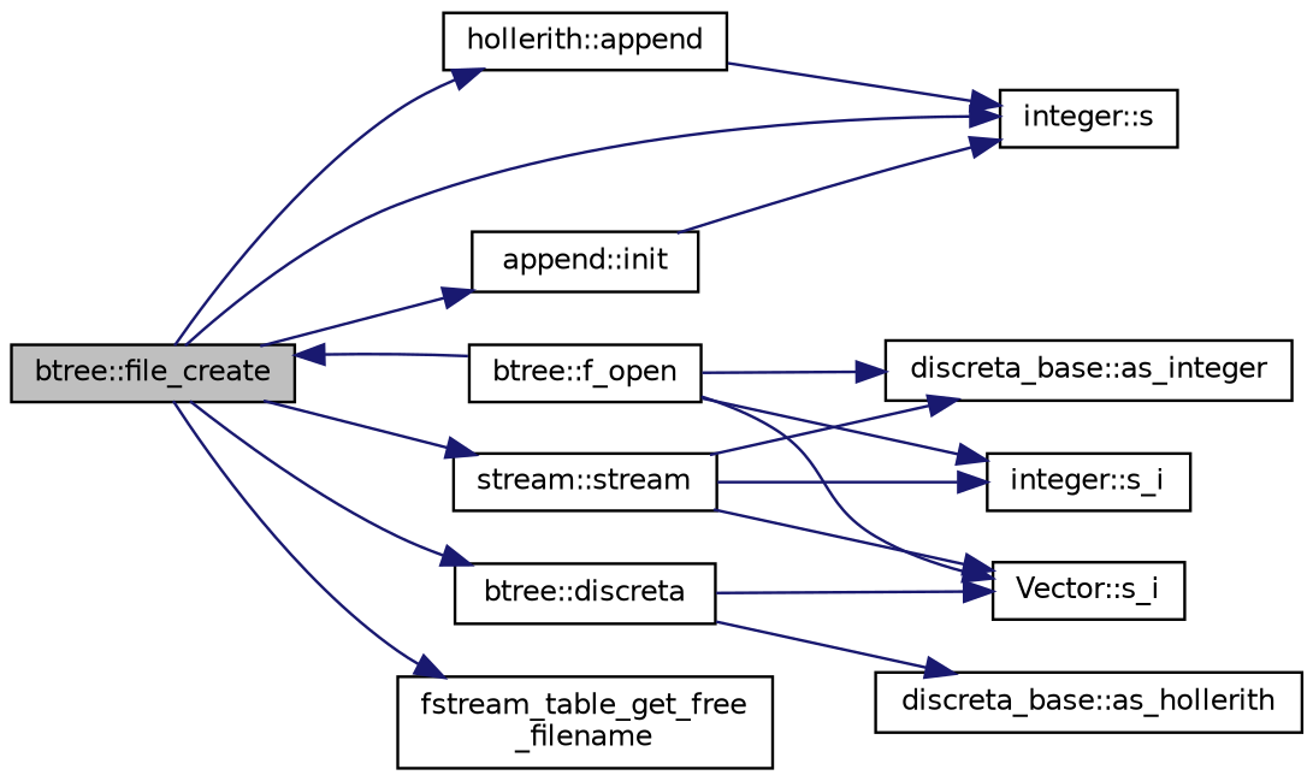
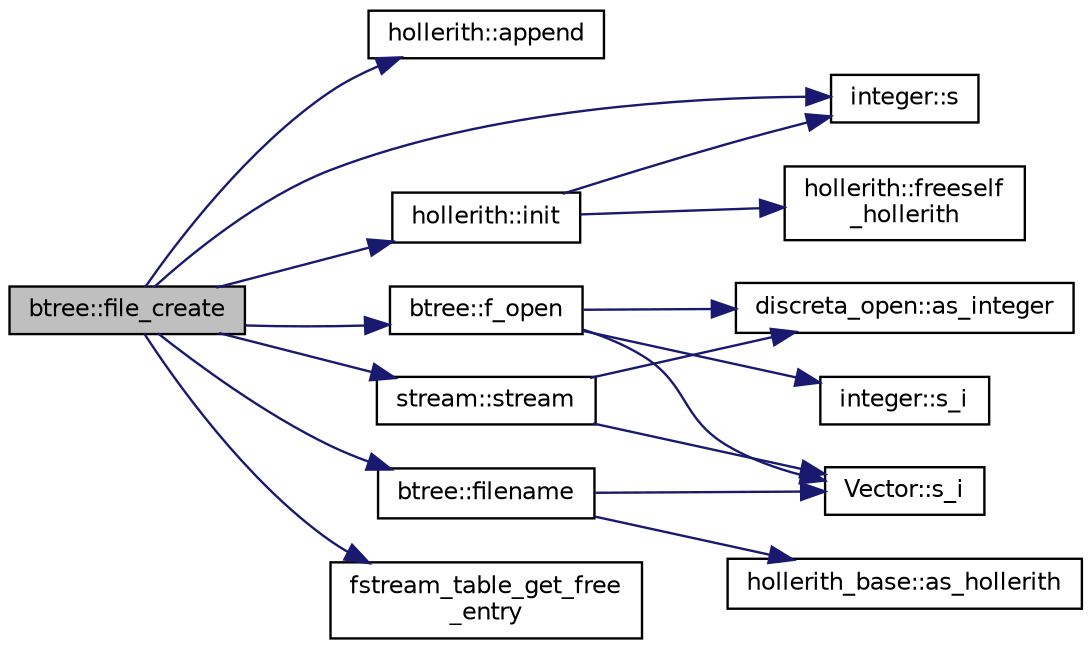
  digraph {
    rankdir=LR
    node [color=black fillcolor=white fontname=Helvetica fontsize=10 shape=record style=filled]
    edge [color=midnightblue fontname=Helvetica fontsize=10 labelfontname=Helvetica labelfontsize=10 style=solid]
    n1 [fillcolor=grey75 fontcolor=black height=0.2 label="btree::file_create" width=0.4]
-   n2 [height=0.2 label="append::init" width=0.4]
+   n2 [height=0.2 label="hollerith::init" width=0.4]
    n3 [height=0.2 label="integer::s" width=0.4]
    n4 [height=0.2 label="hollerith::append" width=0.4]
-   n5 [height=0.2 label="btree::discreta" width=0.4]
-   n6 [height=0.2 label="fstream_table_get_free\l_filename" width=0.4]
+   n5 [height=0.2 label="btree::filename" width=0.4]
+   n6 [height=0.2 label="fstream_table_get_free\l_entry" width=0.4]
    n7 [height=0.2 label="stream::stream" width=0.4]
    n8 [height=0.2 label="btree::f_open" width=0.4]
+   n9 [height=0.2 label="hollerith::freeself\l_hollerith" width=0.4]
    n10 [height=0.2 label="Vector::s_i" width=0.4]
-   n11 [height=0.2 label="discreta_base::as_hollerith" width=0.4]
-   n12 [height=0.2 label="discreta_base::as_integer" width=0.4]
+   n11 [height=0.2 label="hollerith_base::as_hollerith" width=0.4]
+   n12 [height=0.2 label="discreta_open::as_integer" width=0.4]
    n13 [height=0.2 label="integer::s_i" width=0.4]
    n1 -> n2
    n1 -> n3
    n1 -> n4
    n1 -> n5
    n1 -> n6
    n1 -> n7
-   n8 -> n1
+   n1 -> n8
    n2 -> n3
-   n4 -> n3
+   n2 -> n9
    n5 -> n10
    n5 -> n11
    n7 -> n10
    n7 -> n12
-   n7 -> n13
    n8 -> n10
    n8 -> n12
    n8 -> n13
  }
